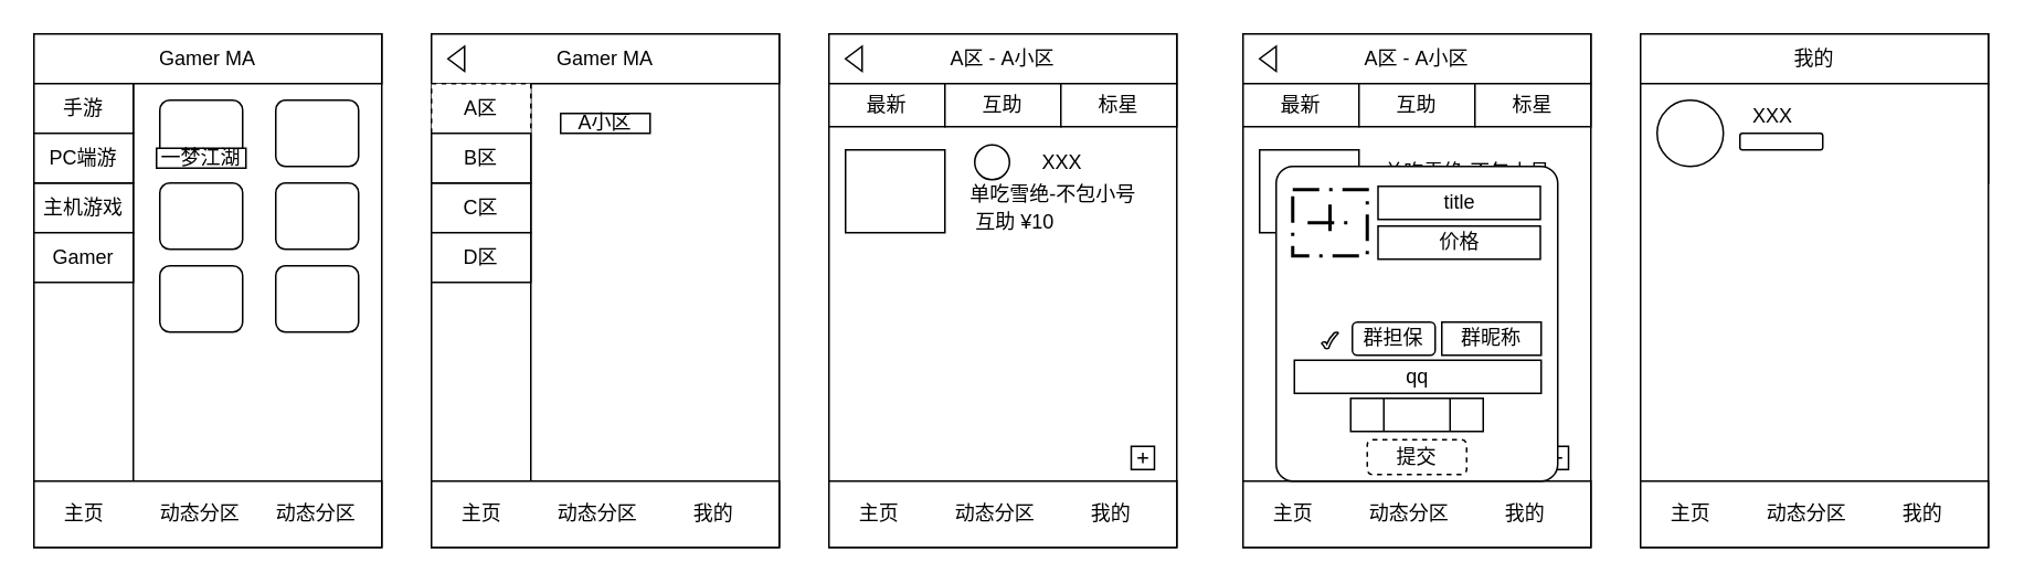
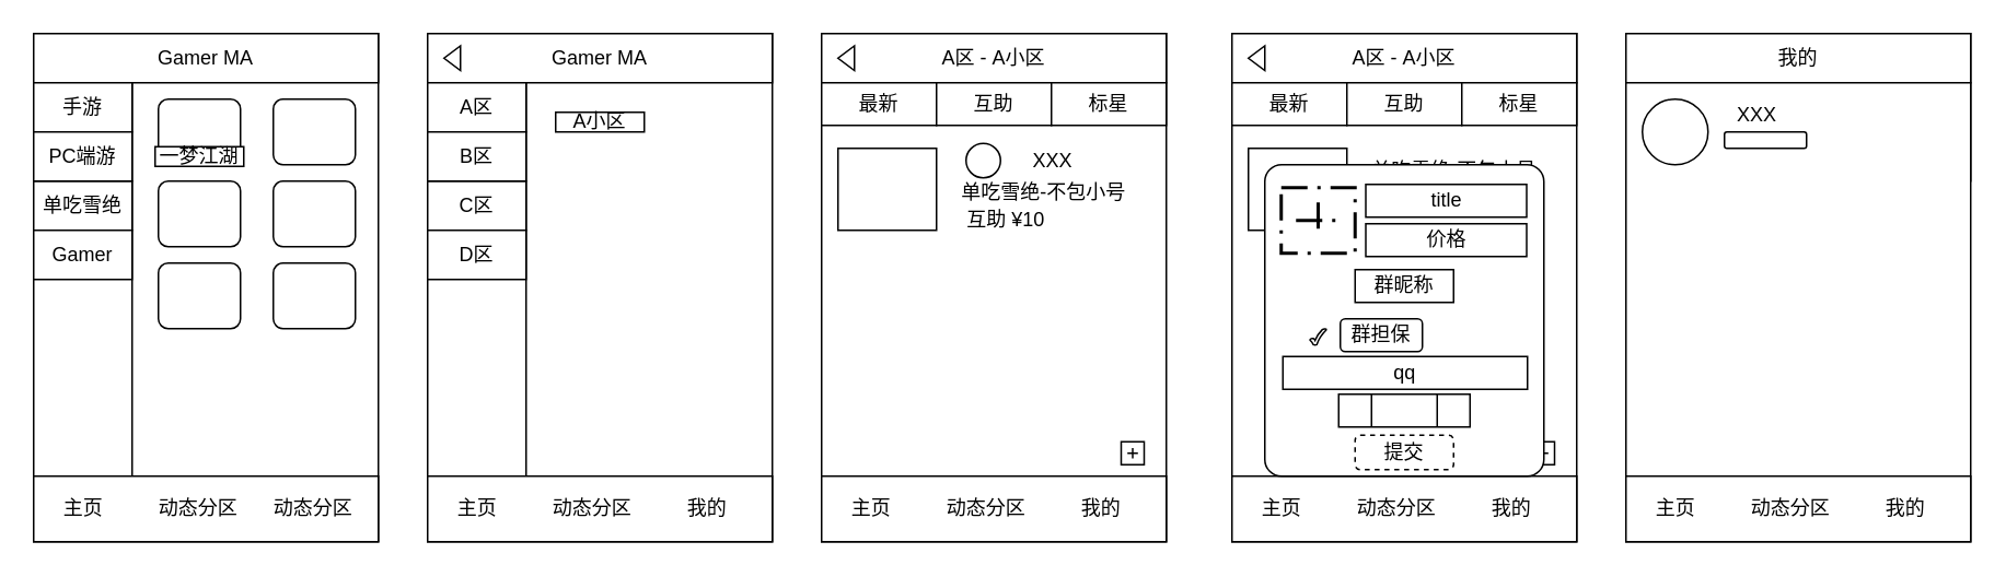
  <mxCell id="0" />
  <mxCell id="1" parent="0" />
  <mxCell id="2" value="" style="rounded=0;whiteSpace=wrap;html=1;" vertex="1" parent="1"><mxGeometry x="990" y="50" width="210" height="60" as="geometry" /></mxCell>
  <mxCell id="3" value="" style="rounded=0;whiteSpace=wrap;html=1;" vertex="1" parent="1"><mxGeometry x="260" y="20" width="210" height="310" as="geometry" /></mxCell>
  <mxCell id="4" value="" style="rounded=0;whiteSpace=wrap;html=1;" vertex="1" parent="1"><mxGeometry x="260" y="50" width="60" height="240" as="geometry" /></mxCell>
  <mxCell id="5" value="Gamer MA" style="rounded=0;whiteSpace=wrap;html=1;" vertex="1" parent="1"><mxGeometry x="260" y="20" width="210" height="30" as="geometry" /></mxCell>
  <mxCell id="6" value="" style="rounded=0;whiteSpace=wrap;html=1;" vertex="1" parent="1"><mxGeometry x="260" y="290" width="210" height="40" as="geometry" /></mxCell>
- <mxCell id="7" value="A区" style="rounded=0;whiteSpace=wrap;html=1;dashed=1;" vertex="1" parent="1"><mxGeometry x="260" y="50" width="60" height="30" as="geometry" /></mxCell>
+ <mxCell id="7" value="A区" style="rounded=0;whiteSpace=wrap;html=1;" vertex="1" parent="1"><mxGeometry x="260" y="50" width="60" height="30" as="geometry" /></mxCell>
  <mxCell id="8" value="C区" style="rounded=0;whiteSpace=wrap;html=1;" vertex="1" parent="1"><mxGeometry x="260" y="110" width="60" height="30" as="geometry" /></mxCell>
  <mxCell id="9" value="D区" style="rounded=0;whiteSpace=wrap;html=1;" vertex="1" parent="1"><mxGeometry x="260" y="140" width="60" height="30" as="geometry" /></mxCell>
  <mxCell id="10" value="B区" style="rounded=0;whiteSpace=wrap;html=1;" vertex="1" parent="1"><mxGeometry x="260" y="80" width="60" height="30" as="geometry" /></mxCell>
  <mxCell id="11" value="" style="rounded=0;whiteSpace=wrap;html=1;" vertex="1" parent="1"><mxGeometry x="20" y="20" width="210" height="310" as="geometry" /></mxCell>
  <mxCell id="12" value="" style="rounded=0;whiteSpace=wrap;html=1;" vertex="1" parent="1"><mxGeometry x="20" y="50" width="60" height="240" as="geometry" /></mxCell>
  <mxCell id="13" value="Gamer MA" style="rounded=0;whiteSpace=wrap;html=1;" vertex="1" parent="1"><mxGeometry x="20" y="20" width="210" height="30" as="geometry" /></mxCell>
  <mxCell id="14" value="" style="rounded=0;whiteSpace=wrap;html=1;" vertex="1" parent="1"><mxGeometry x="20" y="290" width="210" height="40" as="geometry" /></mxCell>
  <mxCell id="15" value="" style="rounded=1;whiteSpace=wrap;html=1;" vertex="1" parent="1"><mxGeometry x="96" y="110" width="50" height="40" as="geometry" /></mxCell>
  <mxCell id="16" value="" style="rounded=1;whiteSpace=wrap;html=1;" vertex="1" parent="1"><mxGeometry x="166" y="110" width="50" height="40" as="geometry" /></mxCell>
  <mxCell id="17" value="" style="rounded=1;whiteSpace=wrap;html=1;" vertex="1" parent="1"><mxGeometry x="96" y="60" width="50" height="40" as="geometry" /></mxCell>
  <mxCell id="18" value="" style="rounded=1;whiteSpace=wrap;html=1;" vertex="1" parent="1"><mxGeometry x="166" y="60" width="50" height="40" as="geometry" /></mxCell>
  <mxCell id="19" value="" style="rounded=1;whiteSpace=wrap;html=1;" vertex="1" parent="1"><mxGeometry x="96" y="160" width="50" height="40" as="geometry" /></mxCell>
  <mxCell id="20" value="" style="rounded=1;whiteSpace=wrap;html=1;" vertex="1" parent="1"><mxGeometry x="166" y="160" width="50" height="40" as="geometry" /></mxCell>
  <mxCell id="21" value="手游" style="rounded=0;whiteSpace=wrap;html=1;" vertex="1" parent="1"><mxGeometry x="20" y="50" width="60" height="30" as="geometry" /></mxCell>
- <mxCell id="22" value="主机游戏" style="rounded=0;whiteSpace=wrap;html=1;" vertex="1" parent="1"><mxGeometry x="20" y="110" width="60" height="30" as="geometry" /></mxCell>
+ <mxCell id="22" value="单吃雪绝" style="rounded=0;whiteSpace=wrap;html=1;" vertex="1" parent="1"><mxGeometry x="20" y="110" width="60" height="30" as="geometry" /></mxCell>
  <mxCell id="23" value="Gamer" style="rounded=0;whiteSpace=wrap;html=1;" vertex="1" parent="1"><mxGeometry x="20" y="140" width="60" height="30" as="geometry" /></mxCell>
  <mxCell id="24" value="PC端游" style="rounded=0;whiteSpace=wrap;html=1;" vertex="1" parent="1"><mxGeometry x="20" y="80" width="60" height="30" as="geometry" /></mxCell>
  <mxCell id="25" value="一梦江湖" style="rounded=0;whiteSpace=wrap;html=1;" vertex="1" parent="1"><mxGeometry x="94" y="89" width="54" height="12" as="geometry" /></mxCell>
  <mxCell id="26" value="" style="html=1;shadow=0;dashed=0;align=center;verticalAlign=middle;shape=mxgraph.arrows2.arrow;dy=0.6;dx=40;flipH=1;notch=0;" vertex="1" parent="1"><mxGeometry x="270" y="27.5" width="10" height="15" as="geometry" /></mxCell>
  <mxCell id="27" value="A小区" style="rounded=0;whiteSpace=wrap;html=1;" vertex="1" parent="1"><mxGeometry x="338" y="68" width="54" height="12" as="geometry" /></mxCell>
  <mxCell id="28" value="主页" style="text;html=1;resizable=0;autosize=1;align=center;verticalAlign=middle;points=[];fillColor=none;strokeColor=none;rounded=0;" vertex="1" parent="1"><mxGeometry x="30" y="300" width="40" height="20" as="geometry" /></mxCell>
  <mxCell id="29" value="动态分区" style="text;html=1;resizable=0;autosize=1;align=center;verticalAlign=middle;points=[];fillColor=none;strokeColor=none;rounded=0;" vertex="1" parent="1"><mxGeometry x="90" y="300" width="60" height="20" as="geometry" /></mxCell>
  <mxCell id="30" value="动态分区" style="text;html=1;resizable=0;autosize=1;align=center;verticalAlign=middle;points=[];fillColor=none;strokeColor=none;rounded=0;" vertex="1" parent="1"><mxGeometry x="160" y="300" width="60" height="20" as="geometry" /></mxCell>
  <mxCell id="31" value="动态分区" style="text;html=1;resizable=0;autosize=1;align=center;verticalAlign=middle;points=[];fillColor=none;strokeColor=none;rounded=0;" vertex="1" parent="1"><mxGeometry x="330" y="300" width="60" height="20" as="geometry" /></mxCell>
  <mxCell id="32" value="我的" style="text;html=1;resizable=0;autosize=1;align=center;verticalAlign=middle;points=[];fillColor=none;strokeColor=none;rounded=0;" vertex="1" parent="1"><mxGeometry x="410" y="300" width="40" height="20" as="geometry" /></mxCell>
  <mxCell id="33" value="主页" style="text;html=1;resizable=0;autosize=1;align=center;verticalAlign=middle;points=[];fillColor=none;strokeColor=none;rounded=0;" vertex="1" parent="1"><mxGeometry x="270" y="300" width="40" height="20" as="geometry" /></mxCell>
  <mxCell id="34" value="" style="rounded=0;whiteSpace=wrap;html=1;" vertex="1" parent="1"><mxGeometry x="500" y="20" width="210" height="310" as="geometry" /></mxCell>
  <mxCell id="35" value="A区 - A小区" style="rounded=0;whiteSpace=wrap;html=1;" vertex="1" parent="1"><mxGeometry x="500" y="20" width="210" height="30" as="geometry" /></mxCell>
  <mxCell id="36" value="" style="rounded=0;whiteSpace=wrap;html=1;" vertex="1" parent="1"><mxGeometry x="500" y="290" width="210" height="40" as="geometry" /></mxCell>
  <mxCell id="37" value="" style="html=1;shadow=0;dashed=0;align=center;verticalAlign=middle;shape=mxgraph.arrows2.arrow;dy=0.6;dx=40;flipH=1;notch=0;" vertex="1" parent="1"><mxGeometry x="510" y="27.5" width="10" height="15" as="geometry" /></mxCell>
  <mxCell id="38" value="动态分区" style="text;html=1;resizable=0;autosize=1;align=center;verticalAlign=middle;points=[];fillColor=none;strokeColor=none;rounded=0;" vertex="1" parent="1"><mxGeometry x="570" y="300" width="60" height="20" as="geometry" /></mxCell>
  <mxCell id="39" value="我的" style="text;html=1;resizable=0;autosize=1;align=center;verticalAlign=middle;points=[];fillColor=none;strokeColor=none;rounded=0;" vertex="1" parent="1"><mxGeometry x="650" y="300" width="40" height="20" as="geometry" /></mxCell>
  <mxCell id="40" value="主页" style="text;html=1;resizable=0;autosize=1;align=center;verticalAlign=middle;points=[];fillColor=none;strokeColor=none;rounded=0;" vertex="1" parent="1"><mxGeometry x="510" y="300" width="40" height="20" as="geometry" /></mxCell>
  <mxCell id="41" value="" style="rounded=0;whiteSpace=wrap;html=1;" vertex="1" parent="1"><mxGeometry x="510" y="90" width="60" height="50" as="geometry" /></mxCell>
  <mxCell id="42" value="单吃雪绝-不包小号" style="text;html=1;resizable=0;autosize=1;align=center;verticalAlign=middle;points=[];fillColor=none;strokeColor=none;rounded=0;" vertex="1" parent="1"><mxGeometry x="575" y="107" width="120" height="20" as="geometry" /></mxCell>
  <mxCell id="43" value="互助 ¥10" style="text;html=1;resizable=0;autosize=1;align=center;verticalAlign=middle;points=[];fillColor=none;strokeColor=none;rounded=0;" vertex="1" parent="1"><mxGeometry x="582" y="124" width="60" height="20" as="geometry" /></mxCell>
  <mxCell id="44" value="" style="shape=image;html=1;verticalAlign=top;verticalLabelPosition=bottom;labelBackgroundColor=#ffffff;imageAspect=0;aspect=fixed;image=https://cdn0.iconfinder.com/data/icons/mobile-basic-vol-1/32/Circle_Plus-128.png" vertex="1" parent="1"><mxGeometry x="660.5" y="125" width="19" height="19" as="geometry" /></mxCell>
  <mxCell id="45" value="" style="shape=image;html=1;verticalAlign=top;verticalLabelPosition=bottom;labelBackgroundColor=#ffffff;imageAspect=0;aspect=fixed;image=https://cdn4.iconfinder.com/data/icons/cc_mono_icon_set/blacks/48x48/star_fav_empty.png" vertex="1" parent="1"><mxGeometry x="678" y="25" width="20" height="20" as="geometry" /></mxCell>
  <mxCell id="46" value="" style="group" vertex="1" connectable="0" parent="1"><mxGeometry x="500" y="50" width="210" height="26" as="geometry" /></mxCell>
  <mxCell id="47" value="最新" style="rounded=0;whiteSpace=wrap;html=1;" vertex="1" parent="46"><mxGeometry width="70" height="26" as="geometry" /></mxCell>
  <mxCell id="48" value="互助" style="rounded=0;whiteSpace=wrap;html=1;" vertex="1" parent="46"><mxGeometry x="70" width="70" height="26" as="geometry" /></mxCell>
  <mxCell id="49" value="标星" style="rounded=0;whiteSpace=wrap;html=1;" vertex="1" parent="46"><mxGeometry x="140" width="70" height="26" as="geometry" /></mxCell>
  <mxCell id="50" value="" style="shape=plus;html=1;outlineConnect=0;" vertex="1" parent="1"><mxGeometry x="682.5" y="269" width="14" height="14" as="geometry" /></mxCell>
  <mxCell id="51" value="" style="rounded=0;whiteSpace=wrap;html=1;" vertex="1" parent="1"><mxGeometry x="750" y="20" width="210" height="310" as="geometry" /></mxCell>
  <mxCell id="52" value="A区 - A小区" style="rounded=0;whiteSpace=wrap;html=1;" vertex="1" parent="1"><mxGeometry x="750" y="20" width="210" height="30" as="geometry" /></mxCell>
  <mxCell id="53" value="" style="rounded=0;whiteSpace=wrap;html=1;" vertex="1" parent="1"><mxGeometry x="750" y="290" width="210" height="40" as="geometry" /></mxCell>
  <mxCell id="54" value="" style="html=1;shadow=0;dashed=0;align=center;verticalAlign=middle;shape=mxgraph.arrows2.arrow;dy=0.6;dx=40;flipH=1;notch=0;" vertex="1" parent="1"><mxGeometry x="760" y="27.5" width="10" height="15" as="geometry" /></mxCell>
  <mxCell id="55" value="动态分区" style="text;html=1;resizable=0;autosize=1;align=center;verticalAlign=middle;points=[];fillColor=none;strokeColor=none;rounded=0;" vertex="1" parent="1"><mxGeometry x="820" y="300" width="60" height="20" as="geometry" /></mxCell>
  <mxCell id="56" value="我的" style="text;html=1;resizable=0;autosize=1;align=center;verticalAlign=middle;points=[];fillColor=none;strokeColor=none;rounded=0;" vertex="1" parent="1"><mxGeometry x="900" y="300" width="40" height="20" as="geometry" /></mxCell>
  <mxCell id="57" value="主页" style="text;html=1;resizable=0;autosize=1;align=center;verticalAlign=middle;points=[];fillColor=none;strokeColor=none;rounded=0;" vertex="1" parent="1"><mxGeometry x="760" y="300" width="40" height="20" as="geometry" /></mxCell>
  <mxCell id="58" value="" style="rounded=0;whiteSpace=wrap;html=1;" vertex="1" parent="1"><mxGeometry x="760" y="90" width="60" height="50" as="geometry" /></mxCell>
  <mxCell id="59" value="单吃雪绝-不包小号" style="text;html=1;resizable=0;autosize=1;align=center;verticalAlign=middle;points=[];fillColor=none;strokeColor=none;rounded=0;" vertex="1" parent="1"><mxGeometry x="825" y="94" width="120" height="20" as="geometry" /></mxCell>
  <mxCell id="60" value="互助 ¥10" style="text;html=1;resizable=0;autosize=1;align=center;verticalAlign=middle;points=[];fillColor=none;strokeColor=none;rounded=0;" vertex="1" parent="1"><mxGeometry x="832" y="120" width="60" height="20" as="geometry" /></mxCell>
  <mxCell id="61" value="" style="shape=image;html=1;verticalAlign=top;verticalLabelPosition=bottom;labelBackgroundColor=#ffffff;imageAspect=0;aspect=fixed;image=https://cdn0.iconfinder.com/data/icons/mobile-basic-vol-1/32/Circle_Plus-128.png" vertex="1" parent="1"><mxGeometry x="910.5" y="121" width="19" height="19" as="geometry" /></mxCell>
  <mxCell id="62" value="" style="shape=image;html=1;verticalAlign=top;verticalLabelPosition=bottom;labelBackgroundColor=#ffffff;imageAspect=0;aspect=fixed;image=https://cdn4.iconfinder.com/data/icons/cc_mono_icon_set/blacks/48x48/star_fav_empty.png" vertex="1" parent="1"><mxGeometry x="928" y="25" width="20" height="20" as="geometry" /></mxCell>
  <mxCell id="63" value="" style="group" vertex="1" connectable="0" parent="1"><mxGeometry x="750" y="50" width="210" height="26" as="geometry" /></mxCell>
  <mxCell id="64" value="最新" style="rounded=0;whiteSpace=wrap;html=1;" vertex="1" parent="63"><mxGeometry width="70" height="26" as="geometry" /></mxCell>
  <mxCell id="65" value="互助" style="rounded=0;whiteSpace=wrap;html=1;" vertex="1" parent="63"><mxGeometry x="70" width="70" height="26" as="geometry" /></mxCell>
  <mxCell id="66" value="标星" style="rounded=0;whiteSpace=wrap;html=1;" vertex="1" parent="63"><mxGeometry x="140" width="70" height="26" as="geometry" /></mxCell>
  <mxCell id="67" value="" style="shape=plus;html=1;outlineConnect=0;" vertex="1" parent="1"><mxGeometry x="932.5" y="269" width="14" height="14" as="geometry" /></mxCell>
  <mxCell id="68" value="" style="rounded=1;whiteSpace=wrap;html=1;arcSize=6;" vertex="1" parent="1"><mxGeometry x="770" y="100" width="170" height="190" as="geometry" /></mxCell>
  <mxCell id="69" value="" style="shape=plus;html=1;outlineConnect=0;dashed=1;dashPattern=8 3 1 3;fontFamily=Helvetica;fontSize=12;fontColor=#000000;align=center;strokeColor=#000000;strokeWidth=2;" vertex="1" parent="1"><mxGeometry x="780" y="114" width="45" height="40" as="geometry" /></mxCell>
  <mxCell id="70" value="title" style="rounded=0;whiteSpace=wrap;html=1;" vertex="1" parent="1"><mxGeometry x="831.5" y="112" width="98" height="20" as="geometry" /></mxCell>
  <mxCell id="71" value="群担保" style="whiteSpace=wrap;html=1;rounded=1;" vertex="1" parent="1"><mxGeometry x="816" y="194" width="50" height="20" as="geometry" /></mxCell>
- <mxCell id="72" value="群昵称" style="rounded=0;whiteSpace=wrap;html=1;" vertex="1" parent="1"><mxGeometry x="870" y="194" width="60" height="20" as="geometry" /></mxCell>
+ <mxCell id="72" value="群昵称" style="rounded=0;whiteSpace=wrap;html=1;" vertex="1" parent="1"><mxGeometry x="825" y="164" width="60" height="20" as="geometry" /></mxCell>
  <mxCell id="73" value="提交" style="rounded=1;whiteSpace=wrap;html=1;dashed=1;" vertex="1" parent="1"><mxGeometry x="825" y="265" width="60" height="21" as="geometry" /></mxCell>
  <mxCell id="74" value="" style="shape=process;whiteSpace=wrap;html=1;backgroundOutline=1;size=0.25;" vertex="1" parent="1"><mxGeometry x="815" y="240" width="80" height="20" as="geometry" /></mxCell>
  <mxCell id="75" value="价格" style="rounded=0;whiteSpace=wrap;html=1;" vertex="1" parent="1"><mxGeometry x="831.5" y="136" width="98" height="20" as="geometry" /></mxCell>
  <mxCell id="76" value="" style="rounded=0;whiteSpace=wrap;html=1;" vertex="1" parent="1"><mxGeometry x="990" y="20" width="210" height="310" as="geometry" /></mxCell>
  <mxCell id="77" value="我的" style="rounded=0;whiteSpace=wrap;html=1;" vertex="1" parent="1"><mxGeometry x="990" y="20" width="210" height="30" as="geometry" /></mxCell>
  <mxCell id="78" value="" style="rounded=0;whiteSpace=wrap;html=1;" vertex="1" parent="1"><mxGeometry x="990" y="290" width="210" height="40" as="geometry" /></mxCell>
  <mxCell id="79" value="动态分区" style="text;html=1;resizable=0;autosize=1;align=center;verticalAlign=middle;points=[];fillColor=none;strokeColor=none;rounded=0;" vertex="1" parent="1"><mxGeometry x="1060" y="300" width="60" height="20" as="geometry" /></mxCell>
  <mxCell id="80" value="我的" style="text;html=1;resizable=0;autosize=1;align=center;verticalAlign=middle;points=[];fillColor=none;strokeColor=none;rounded=0;" vertex="1" parent="1"><mxGeometry x="1140" y="300" width="40" height="20" as="geometry" /></mxCell>
  <mxCell id="81" value="主页" style="text;html=1;resizable=0;autosize=1;align=center;verticalAlign=middle;points=[];fillColor=none;strokeColor=none;rounded=0;" vertex="1" parent="1"><mxGeometry x="1000" y="300" width="40" height="20" as="geometry" /></mxCell>
  <mxCell id="82" value="" style="ellipse;whiteSpace=wrap;html=1;aspect=fixed;" vertex="1" parent="1"><mxGeometry x="1000" y="60" width="40" height="40" as="geometry" /></mxCell>
  <mxCell id="83" value="XXX" style="text;html=1;strokeColor=none;fillColor=none;align=center;verticalAlign=middle;whiteSpace=wrap;rounded=0;" vertex="1" parent="1"><mxGeometry x="1050" y="60" width="40" height="20" as="geometry" /></mxCell>
  <mxCell id="84" value="" style="rounded=1;whiteSpace=wrap;html=1;" vertex="1" parent="1"><mxGeometry x="1050" y="80" width="50" height="10" as="geometry" /></mxCell>
  <mxCell id="85" value="" style="ellipse;whiteSpace=wrap;html=1;aspect=fixed;" vertex="1" parent="1"><mxGeometry x="588" y="87" width="21" height="21" as="geometry" /></mxCell>
  <mxCell id="86" value="XXX" style="text;html=1;strokeColor=none;fillColor=none;align=center;verticalAlign=middle;whiteSpace=wrap;rounded=0;" vertex="1" parent="1"><mxGeometry x="621" y="88" width="40" height="20" as="geometry" /></mxCell>
  <mxCell id="87" value="" style="verticalLabelPosition=bottom;verticalAlign=top;html=1;shape=mxgraph.basic.tick" vertex="1" parent="1"><mxGeometry x="797.5" y="200" width="10" height="10" as="geometry" /></mxCell>
  <mxCell id="88" value="qq" style="rounded=0;whiteSpace=wrap;html=1;" vertex="1" parent="1"><mxGeometry x="781" y="217" width="149" height="20" as="geometry" /></mxCell>
